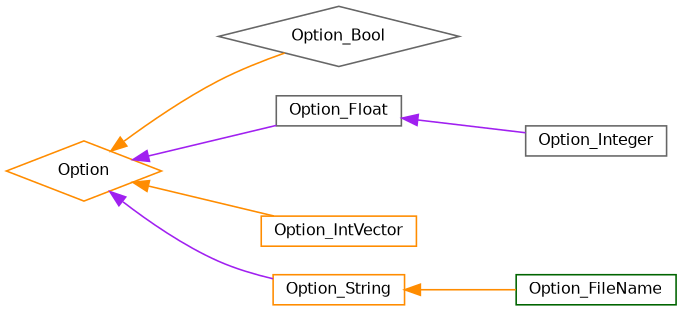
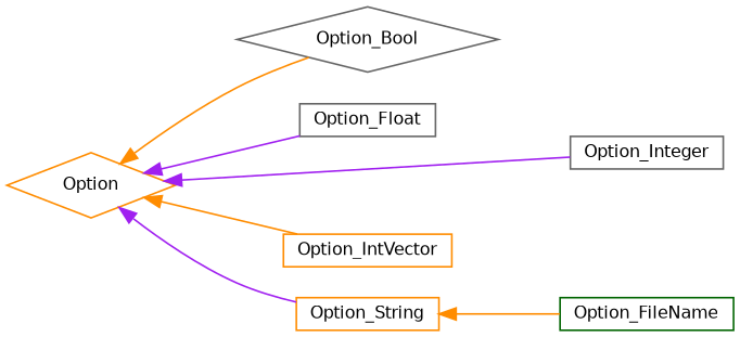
  digraph {
    rankdir=LR
    node [color=darkorange fillcolor=white fontname=Helvetica fontsize=10 shape=box style=filled]
    edge [color=darkorange dir=back fontname=Helvetica fontsize=10 labelfontname=Helvetica labelfontsize=10 style=solid]
    n1 [height=0.2 label=Option shape=diamond width=0.4]
    n2 [color=gray40 height=0.2 label=Option_Bool shape=diamond width=0.4]
    n3 [color=gray40 height=0.2 label=Option_Float width=0.4]
    n4 [color=gray40 height=0.2 label=Option_Integer width=0.4]
    n5 [height=0.2 label=Option_IntVector width=0.4]
    n6 [height=0.2 label=Option_String width=0.4]
    n7 [color=darkgreen height=0.2 label=Option_FileName width=0.4]
    n1 -> n2
    n1 -> n3 [color=purple]
-   n3 -> n4 [color=purple]
+   n1 -> n4 [color=purple]
    n1 -> n5
    n1 -> n6 [color=purple]
    n6 -> n7
  }
